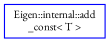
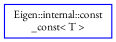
  digraph {
    rankdir=LR
    fontname="EB Garamond"
-   n1 [color=blue fillcolor=white fontname="EB Garamond" fontsize=10 height=0.2 label="Eigen::internal::add\l_const\< T \>" shape=box style=filled width=0.4]
+   n1 [color=blue fillcolor=white fontname="EB Garamond" fontsize=10 height=0.2 label="Eigen::internal::const\l_const\< T \>" shape=box style=filled width=0.4]
  }
